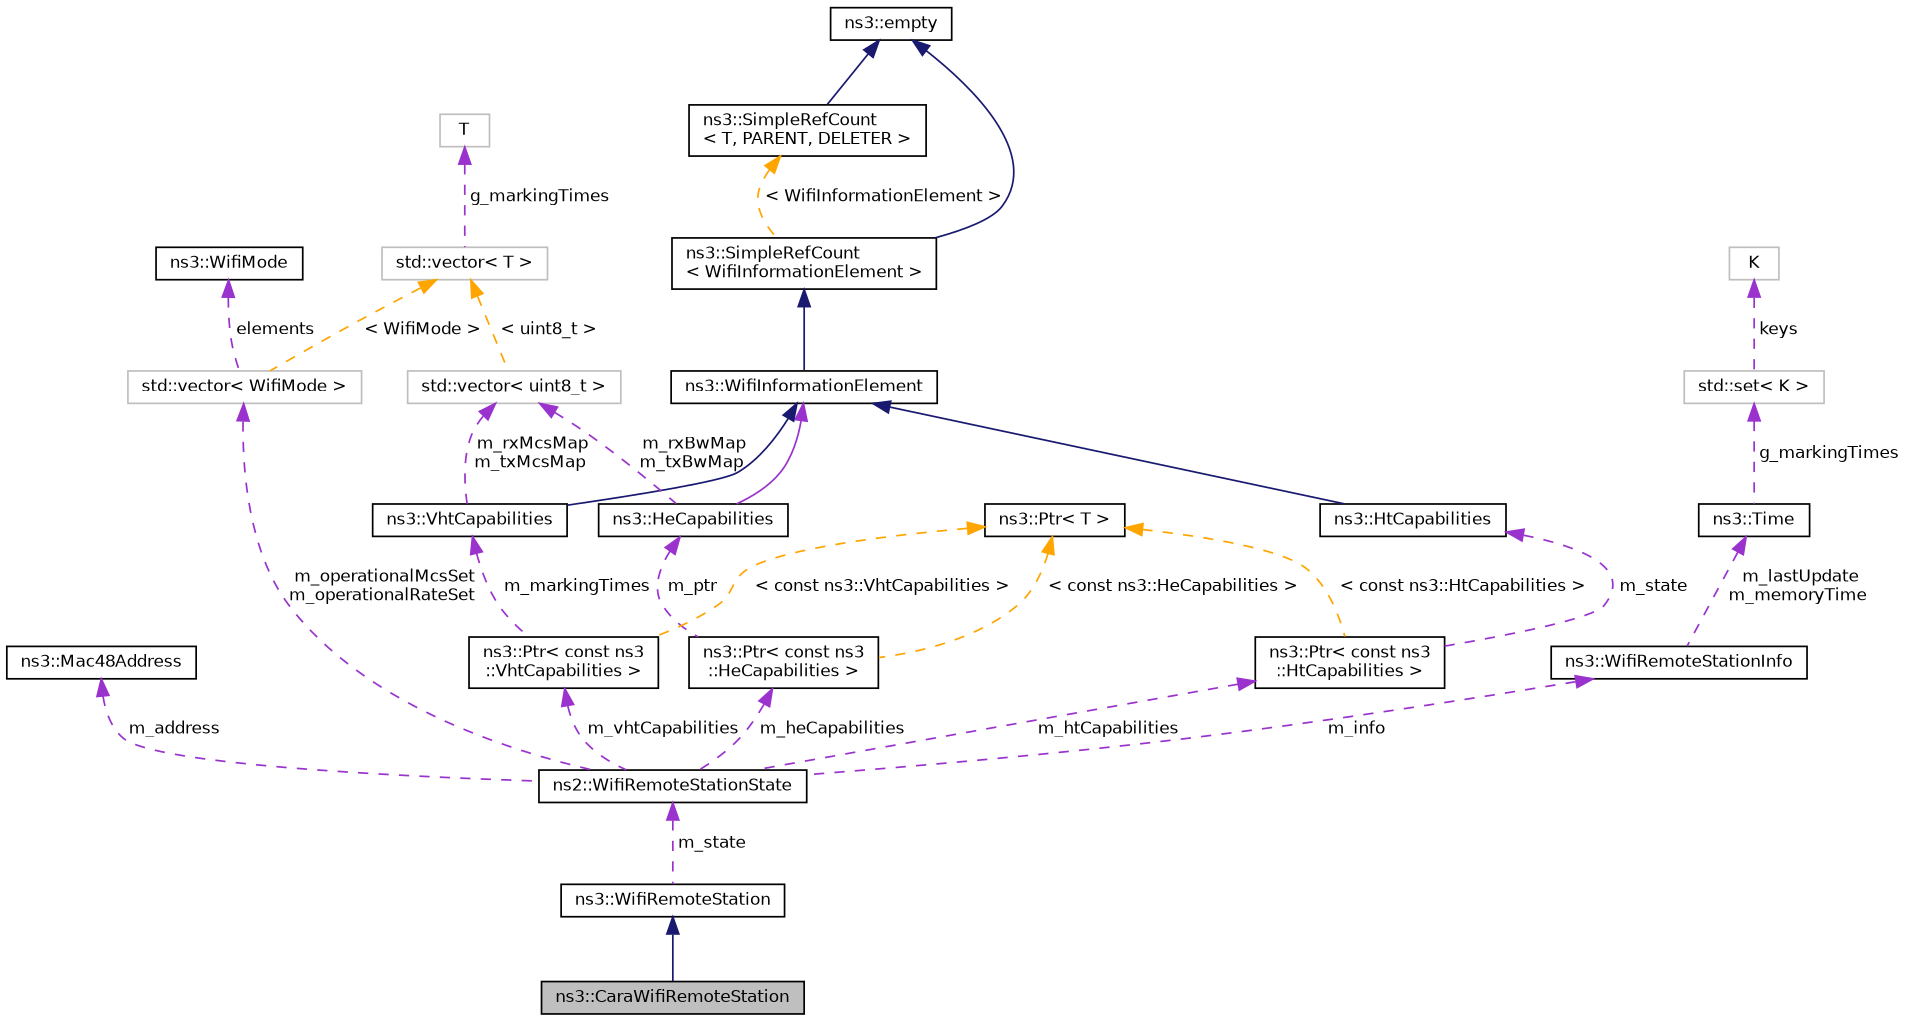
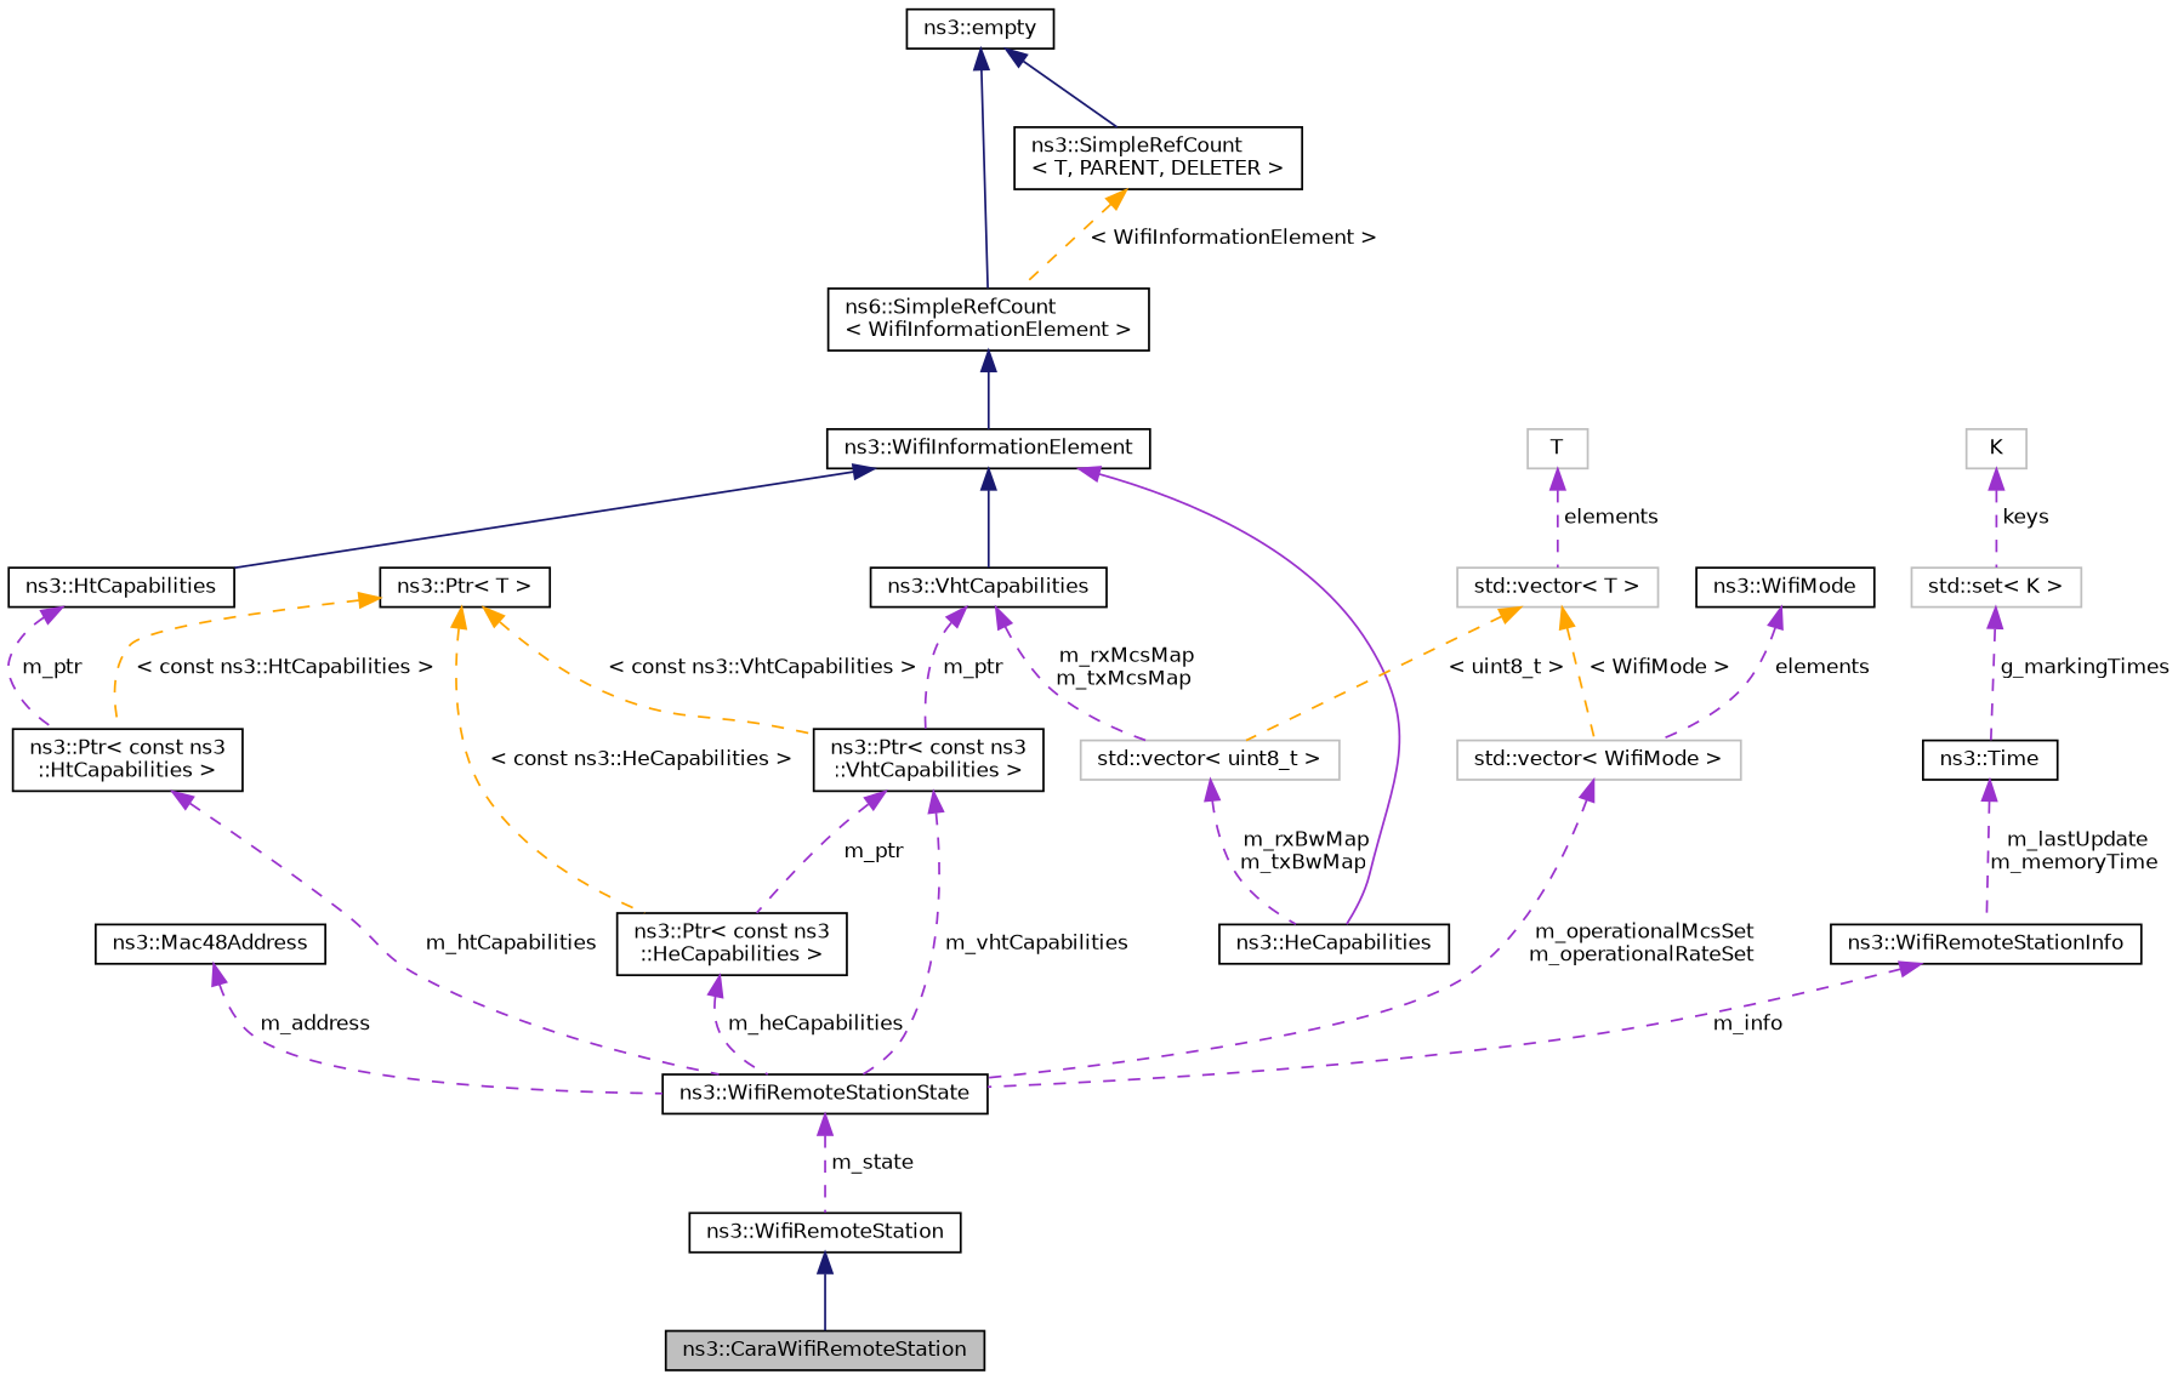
  digraph {
    rankdir=TB
    node [color=black fillcolor=white fontname=Helvetica fontsize=10 shape=record style=filled]
    edge [color=darkorchid3 dir=back fontname=Helvetica fontsize=10 labelfontname=Helvetica labelfontsize=10 style=dashed]
    n1 [fillcolor=grey75 fontcolor=black height=0.2 label="ns3::CaraWifiRemoteStation" width=0.4]
    n2 [height=0.2 label="ns3::WifiRemoteStation" width=0.4]
-   n3 [height=0.2 label="ns2::WifiRemoteStationState" width=0.4]
+   n3 [height=0.2 label="ns3::WifiRemoteStationState" width=0.4]
    n4 [height=0.2 label="ns3::Mac48Address" width=0.4]
    n5 [height=0.2 label="ns3::Ptr\< const ns3\l::HeCapabilities \>" width=0.4]
    n6 [height=0.2 label="ns3::HeCapabilities" width=0.4]
    n7 [height=0.2 label="ns3::WifiInformationElement" width=0.4]
    n8 [height=0.2 label="ns3::HtCapabilities" width=0.4]
    n9 [height=0.2 label="ns3::VhtCapabilities" width=0.4]
    n10 [height=0.2 label="ns3::Ptr\< const ns3\l::HtCapabilities \>" width=0.4]
    n11 [height=0.2 label="ns3::Ptr\< const ns3\l::VhtCapabilities \>" width=0.4]
-   n12 [height=0.2 label="ns3::SimpleRefCount\l\< WifiInformationElement \>" width=0.4]
+   n12 [height=0.2 label="ns6::SimpleRefCount\l\< WifiInformationElement \>" width=0.4]
    n13 [height=0.2 label="ns3::empty" width=0.4]
    n14 [height=0.2 label="ns3::SimpleRefCount\l\< T, PARENT, DELETER \>" width=0.4]
    n15 [color=grey75 height=0.2 label="std::vector\< uint8_t \>" width=0.4]
    n16 [color=grey75 height=0.2 label="std::vector\< T \>" width=0.4]
    n17 [color=grey75 height=0.2 label="std::vector\< WifiMode \>" width=0.4]
    n18 [color=grey75 height=0.2 label=T width=0.4]
    n19 [height=0.2 label="ns3::Ptr\< T \>" width=0.4]
    n20 [height=0.2 label="ns3::WifiMode" width=0.4]
    n21 [height=0.2 label="ns3::WifiRemoteStationInfo" width=0.4]
    n22 [height=0.2 label="ns3::Time" width=0.4]
    n23 [color=grey75 height=0.2 label="std::set\< K \>" width=0.4]
    n24 [color=grey75 height=0.2 label=K width=0.4]
    n2 -> n1 [color=midnightblue style=solid]
    n3 -> n2 [label=" m_state"]
    n4 -> n3 [label=" m_address"]
    n5 -> n3 [label=" m_heCapabilities"]
-   n6 -> n5 [label=" m_ptr"]
+   n11 -> n5 [label=" m_ptr"]
    n7 -> n6 [style=solid]
    n7 -> n8 [color=midnightblue style=solid]
    n7 -> n9 [color=midnightblue style=solid]
-   n8 -> n10 [label=" m_state"]
-   n9 -> n11 [label=" m_markingTimes"]
+   n8 -> n10 [label=" m_ptr"]
+   n9 -> n11 [label=" m_ptr"]
    n10 -> n3 [label=" m_htCapabilities"]
    n11 -> n3 [label=" m_vhtCapabilities"]
    n12 -> n7 [color=midnightblue style=solid]
    n13 -> n12 [color=midnightblue style=solid]
    n13 -> n14 [color=midnightblue style=solid]
    n14 -> n12 [color=orange label=" \< WifiInformationElement \>"]
    n15 -> n6 [label=" m_rxBwMap\nm_txBwMap"]
-   n15 -> n9 [label=" m_rxMcsMap\nm_txMcsMap"]
+   n9 -> n15 [label=" m_rxMcsMap\nm_txMcsMap"]
    n16 -> n15 [color=orange label=" \< uint8_t \>"]
    n16 -> n17 [color=orange label=" \< WifiMode \>"]
    n17 -> n3 [label=" m_operationalMcsSet\nm_operationalRateSet"]
-   n18 -> n16 [label=" g_markingTimes"]
+   n18 -> n16 [label=" elements"]
    n19 -> n5 [color=orange label=" \< const ns3::HeCapabilities \>"]
    n19 -> n10 [color=orange label=" \< const ns3::HtCapabilities \>"]
    n19 -> n11 [color=orange label=" \< const ns3::VhtCapabilities \>"]
    n20 -> n17 [label=" elements"]
    n21 -> n3 [label=" m_info"]
    n22 -> n21 [label=" m_lastUpdate\nm_memoryTime"]
    n23 -> n22 [label=" g_markingTimes"]
    n24 -> n23 [label=" keys"]
  }
